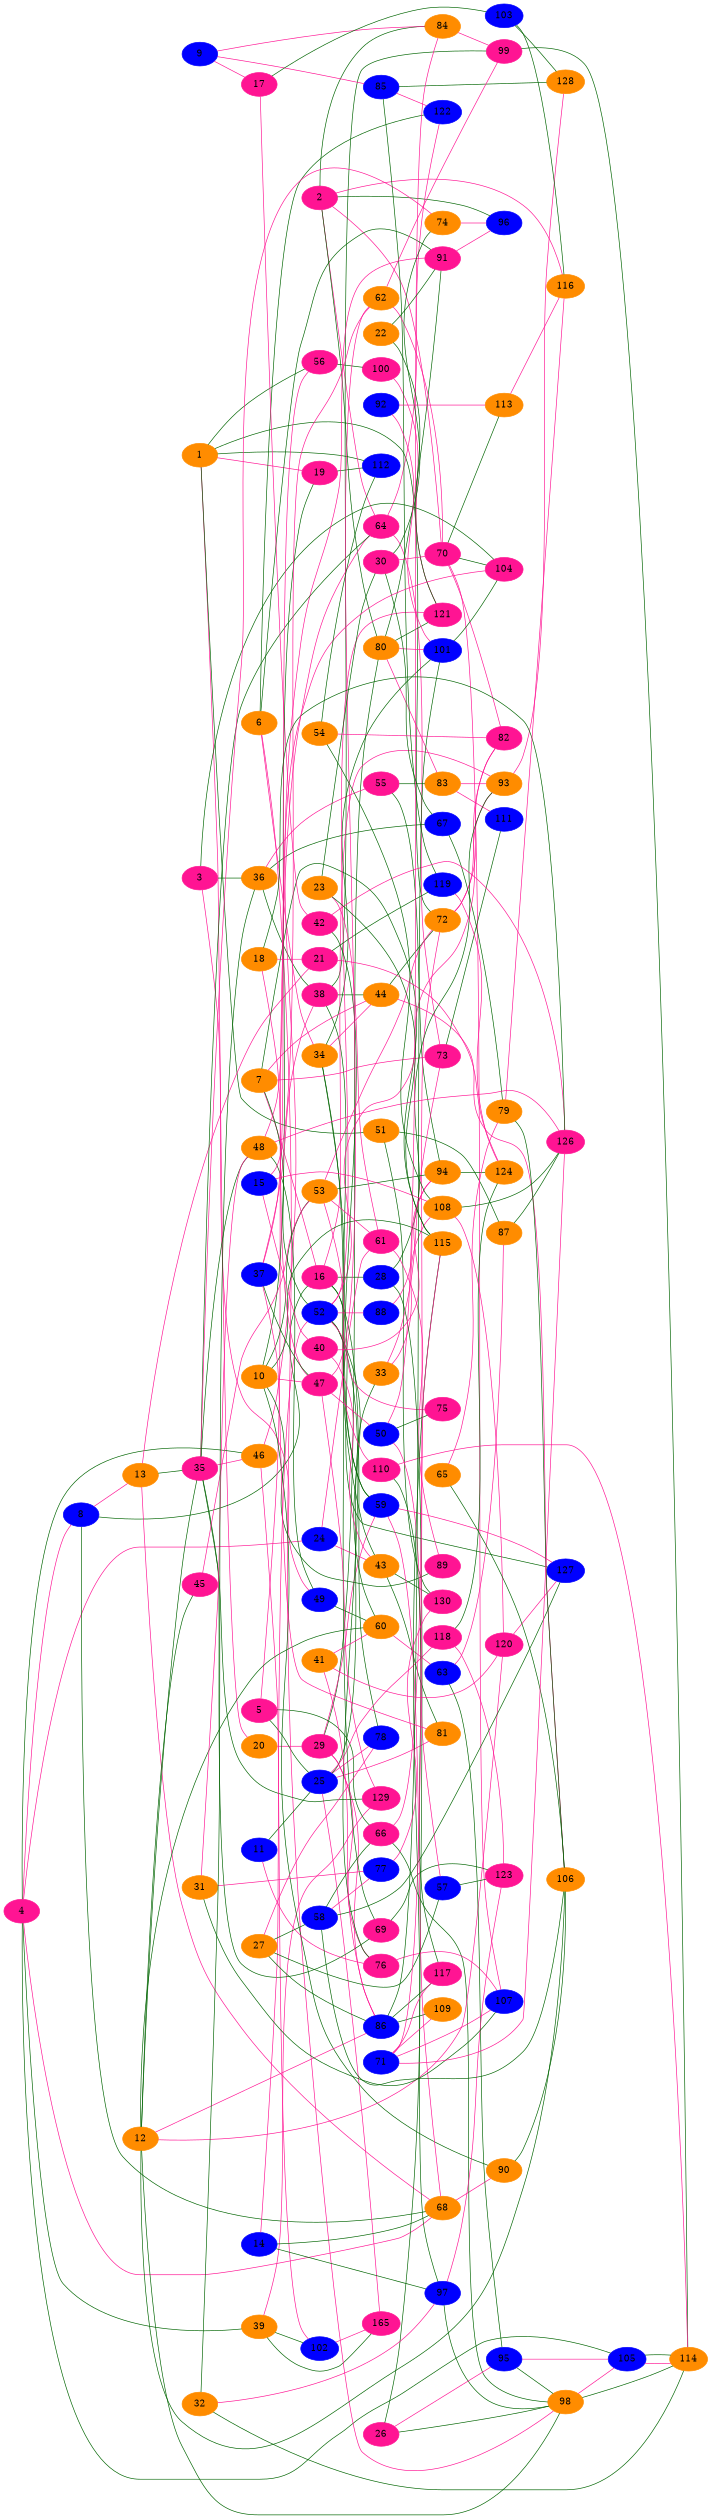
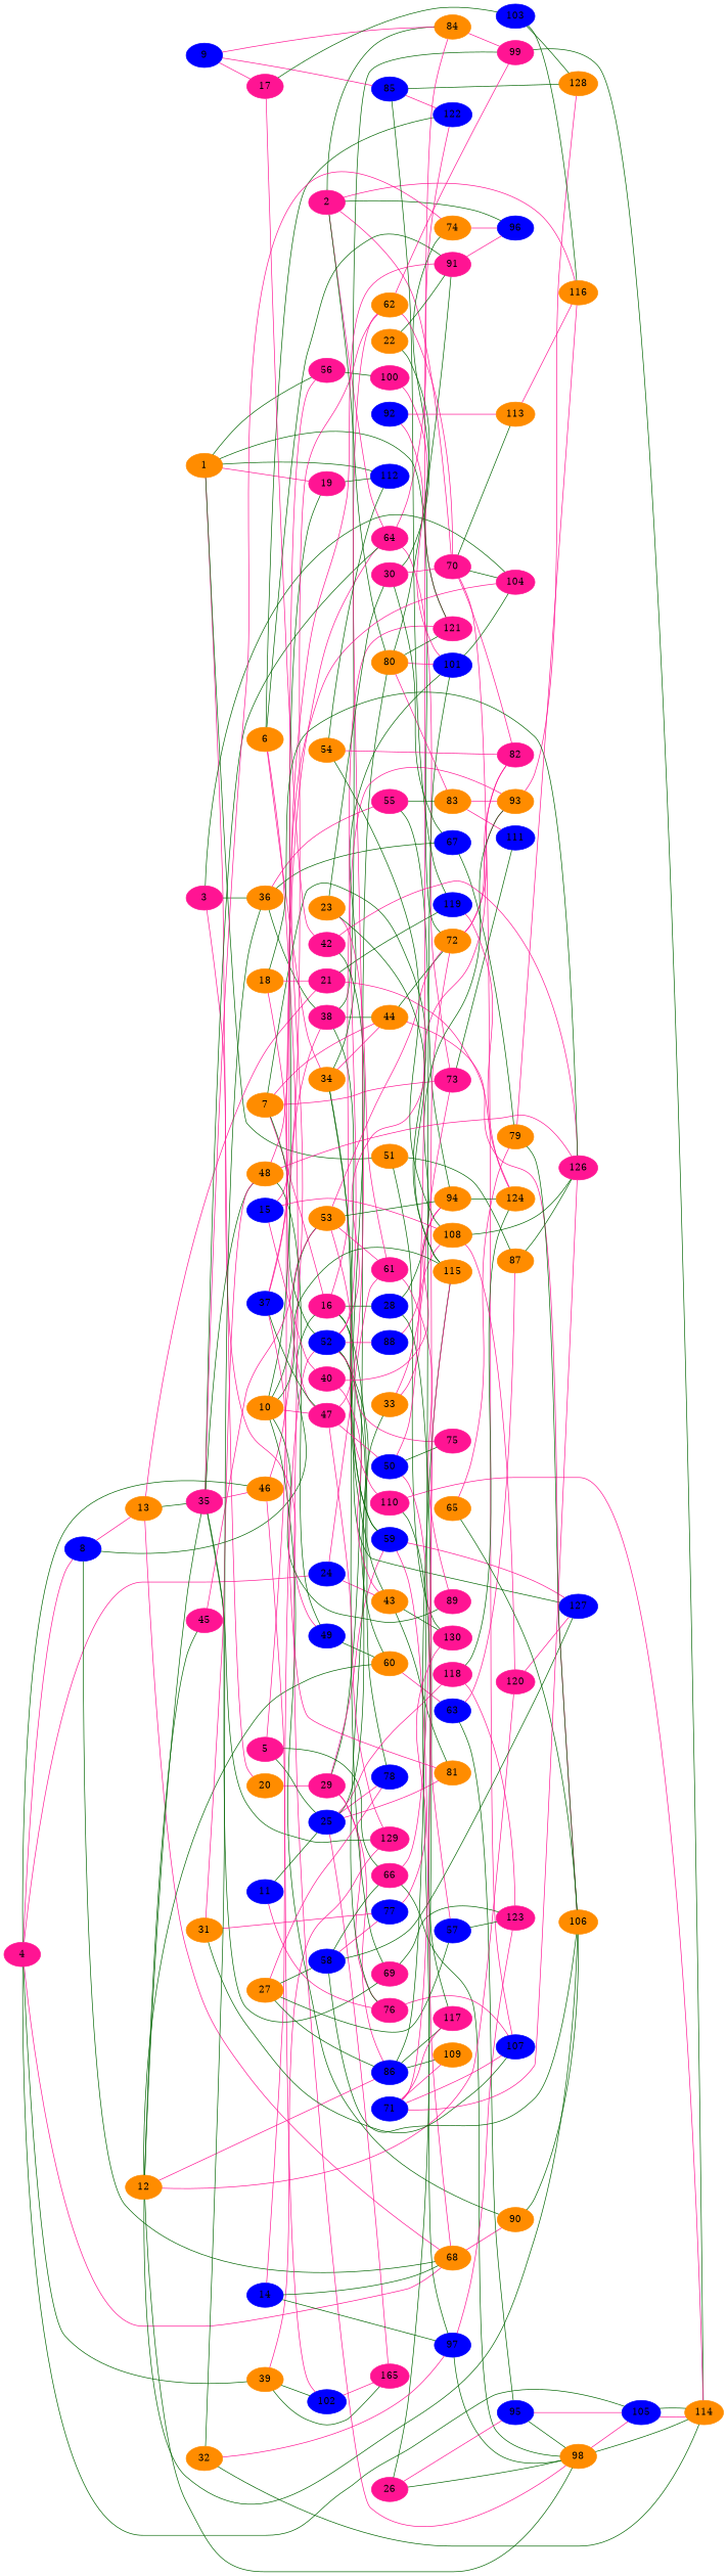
  graph {
    rankdir=LR
    node [color=darkorange style=filled]
    edge [color=deeppink]
    19 [color=deeppink]
    1
    20
    51
    56 [color=deeppink]
    72
    112 [color=blue]
    29 [color=deeppink]
    130 [color=deeppink]
    87
    100 [color=deeppink]
    93
    82 [color=deeppink]
    2 [color=deeppink]
    64 [color=deeppink]
    70 [color=deeppink]
    80
    84
    96 [color=blue]
    116
    122 [color=blue]
    73 [color=deeppink]
    104 [color=deeppink]
    107 [color=blue]
    113
    91 [color=deeppink]
    121 [color=deeppink]
    101 [color=blue]
    83
    99 [color=deeppink]
    3 [color=deeppink]
    36
    49 [color=blue]
    67 [color=blue]
    38 [color=deeppink]
    55 [color=deeppink]
    60
    4 [color=deeppink]
    8 [color=blue]
    24 [color=blue]
    39
    46
    68
    105 [color=blue]
    16 [color=deeppink]
    13
    61 [color=deeppink]
    43
    n49 [color=deeppink label=165]
    129 [color=deeppink]
    102 [color=blue]
    90
    114
    5 [color=deeppink]
    25 [color=blue]
    66 [color=deeppink]
    78 [color=blue]
    33
    81
    118 [color=deeppink]
    98
    6
    34
    44
    69 [color=deeppink]
    7
    52 [color=blue]
    115
    28 [color=blue]
    127 [color=blue]
    106
    76 [color=deeppink]
    75 [color=deeppink]
    88 [color=blue]
    111 [color=blue]
    35 [color=deeppink]
    21 [color=deeppink]
    9 [color=blue]
    17 [color=deeppink]
    85 [color=blue]
    42 [color=deeppink]
    103 [color=blue]
    119 [color=blue]
    128
    10
    47 [color=deeppink]
    53
    89 [color=deeppink]
    62
    50 [color=blue]
    94
    110 [color=deeppink]
    11 [color=blue]
    12
    45 [color=deeppink]
    86 [color=blue]
    120 [color=deeppink]
    74
    48
    63 [color=blue]
    109
    117 [color=deeppink]
    124
    14 [color=blue]
    97 [color=blue]
    123 [color=deeppink]
    15 [color=blue]
    40 [color=deeppink]
    108
    126 [color=deeppink]
    59 [color=blue]
    18
    22
    23
    30 [color=deeppink]
    26 [color=deeppink]
    95 [color=blue]
    27
    57 [color=blue]
    58 [color=blue]
    77 [color=blue]
    79
    31
    32
    37 [color=blue]
-   41
    54
    65
    71 [color=blue]
    92 [color=blue]
    19 -- 112 [color=darkgreen]
    1 -- 19
    1 -- 20
    1 -- 51 [color=darkgreen]
    1 -- 56 [color=darkgreen]
    1 -- 72 [color=darkgreen]
    1 -- 112 [color=darkgreen]
    20 -- 29
    51 -- 130 [color=darkgreen]
    51 -- 87 [color=darkgreen]
    56 -- 100 [color=darkgreen]
    72 -- 93
    72 -- 82
    29 -- 80 [color=darkgreen]
    29 -- 76
    29 -- 86
    29 -- 59
    87 -- 126 [color=darkgreen]
    100 -- 121
    93 -- 128
    2 -- 64
    2 -- 70
    2 -- 80 [color=darkgreen]
    2 -- 84 [color=darkgreen]
    2 -- 96 [color=darkgreen]
    2 -- 116
    64 -- 122
    64 -- 73
    70 -- 82
    70 -- 104 [color=darkgreen]
    70 -- 107
    70 -- 113 [color=darkgreen]
    80 -- 91 [color=darkgreen]
    80 -- 121 [color=darkgreen]
    80 -- 101
    80 -- 83
    84 -- 99
    73 -- 111 [color=darkgreen]
    113 -- 116
    91 -- 96
    101 -- 104 [color=darkgreen]
    83 -- 93
    83 -- 111
    99 -- 114 [color=darkgreen]
    3 -- 104 [color=darkgreen]
    3 -- 36 [color=darkgreen]
    3 -- 49
    36 -- 67 [color=darkgreen]
    36 -- 38 [color=darkgreen]
    36 -- 55
    49 -- 60 [color=darkgreen]
    67 -- 79 [color=darkgreen]
    38 -- 99 [color=darkgreen]
    38 -- 44 [color=darkgreen]
    38 -- 59 [color=darkgreen]
    55 -- 83 [color=darkgreen]
    55 -- 94 [color=darkgreen]
    60 -- 63
    4 -- 8
    4 -- 24
    4 -- 39 [color=darkgreen]
    4 -- 46 [color=darkgreen]
    4 -- 68
    4 -- 105 [color=darkgreen]
    8 -- 68 [color=darkgreen]
    8 -- 16 [color=darkgreen]
    8 -- 13
    24 -- 61
    24 -- 43
    39 -- n49 [color=darkgreen]
    39 -- 129
    39 -- 102 [color=darkgreen]
    46 -- 91
    46 -- 102
    68 -- 90
    105 -- 114
    105 -- 114 [color=darkgreen]
    16 -- 93
    16 -- 78 [color=darkgreen]
    16 -- 28 [color=darkgreen]
    16 -- 127 [color=darkgreen]
    13 -- 68
    13 -- 35 [color=darkgreen]
    13 -- 21
    61 -- 89
    43 -- 130 [color=darkgreen]
    43 -- 81 [color=darkgreen]
    102 -- n49
    90 -- 106 [color=darkgreen]
    5 -- 64
    5 -- 25 [color=darkgreen]
    5 -- 66 [color=darkgreen]
    25 -- n49
    25 -- 78
    25 -- 33 [color=darkgreen]
    25 -- 81
    25 -- 118
    66 -- 72
    66 -- 98 [color=darkgreen]
    33 -- 73
    33 -- 108
    118 -- 124 [color=darkgreen]
    118 -- 123
    98 -- 105
    98 -- 114 [color=darkgreen]
    6 -- 122 [color=darkgreen]
    6 -- 91 [color=darkgreen]
    6 -- 98
    6 -- 34
    34 -- 101 [color=darkgreen]
    34 -- 43 [color=darkgreen]
    34 -- 44
    34 -- 69 [color=darkgreen]
    44 -- 72 [color=darkgreen]
    44 -- 106
    69 -- 123 [color=darkgreen]
    7 -- 73
    7 -- 16
    7 -- 44
    7 -- 52 [color=darkgreen]
    7 -- 115 [color=darkgreen]
    52 -- 82
    52 -- 121
    52 -- 60 [color=darkgreen]
    52 -- 76 [color=darkgreen]
    52 -- 75
    52 -- 88
    28 -- 93 [color=darkgreen]
    28 -- 97 [color=darkgreen]
    76 -- 107
    88 -- 94
    35 -- 64 [color=darkgreen]
    35 -- 46
    35 -- 129 [color=darkgreen]
    35 -- 69 [color=darkgreen]
    35 -- 74
    35 -- 48 [color=darkgreen]
    21 -- 119 [color=darkgreen]
    21 -- 124
    9 -- 84
    9 -- 17
    9 -- 85
    17 -- 42
    17 -- 103 [color=darkgreen]
    85 -- 122
    85 -- 119 [color=darkgreen]
    85 -- 128 [color=darkgreen]
    42 -- 126
    42 -- 59 [color=darkgreen]
    103 -- 116 [color=darkgreen]
    103 -- 128 [color=darkgreen]
    119 -- 124
    10 -- 19 [color=darkgreen]
    10 -- 90 [color=darkgreen]
    10 -- 115 [color=darkgreen]
    10 -- 47
    10 -- 53 [color=darkgreen]
    10 -- 89 [color=darkgreen]
    47 -- 129
    47 -- 62
    47 -- 50
    53 -- 72
    53 -- 61
    53 -- 94 [color=darkgreen]
    53 -- 110
    62 -- 70
    62 -- 99
    50 -- 84
    50 -- 75 [color=darkgreen]
    50 -- 57
    94 -- 124 [color=darkgreen]
    110 -- 114
    110 -- 117 [color=darkgreen]
    11 -- 25 [color=darkgreen]
    11 -- 76
    12 -- 60 [color=darkgreen]
    12 -- 98 [color=darkgreen]
    12 -- 106 [color=darkgreen]
    12 -- 35 [color=darkgreen]
    12 -- 45 [color=darkgreen]
    12 -- 86
    12 -- 120
    45 -- 53
    86 -- 101 [color=darkgreen]
    86 -- 109 [color=darkgreen]
    86 -- 117 [color=darkgreen]
    120 -- 127
    74 -- 96
    48 -- 56
    48 -- 49 [color=darkgreen]
    48 -- 126
    63 -- 87
    63 -- 95 [color=darkgreen]
    14 -- 68 [color=darkgreen]
    14 -- 52
    14 -- 97 [color=darkgreen]
    97 -- 98 [color=darkgreen]
    97 -- 123
    15 -- 62
    15 -- 40
    15 -- 108
    40 -- 43
    40 -- 94
    108 -- 120
    108 -- 126 [color=darkgreen]
    59 -- 68
    59 -- 127
    18 -- 21
    18 -- 47
    18 -- 126 [color=darkgreen]
    22 -- 91 [color=darkgreen]
    22 -- 121 [color=darkgreen]
    23 -- 61
    23 -- 115 [color=darkgreen]
    23 -- 30 [color=darkgreen]
    30 -- 70
    30 -- 67 [color=darkgreen]
    30 -- 74 [color=darkgreen]
    26 -- 98 [color=darkgreen]
    26 -- 115 [color=darkgreen]
    26 -- 95
    95 -- 105
    95 -- 98 [color=darkgreen]
    27 -- 78
    27 -- 86 [color=darkgreen]
    27 -- 57 [color=darkgreen]
    27 -- 58 [color=darkgreen]
    57 -- 123 [color=darkgreen]
    58 -- 66 [color=darkgreen]
    58 -- 127 [color=darkgreen]
    58 -- 106 [color=darkgreen]
    58 -- 77
    77 -- 130
    79 -- 116
    79 -- 106 [color=darkgreen]
    31 -- 107 [color=darkgreen]
    31 -- 48
    31 -- 77
    32 -- 36 [color=darkgreen]
    32 -- 114 [color=darkgreen]
    32 -- 97
    37 -- 104
    37 -- 38
    37 -- 81
    37 -- 47 [color=darkgreen]
-   41 -- 60
-   41 -- 86
-   41 -- 120
    54 -- 112 [color=darkgreen]
    54 -- 82
    54 -- 108 [color=darkgreen]
    65 -- 106 [color=darkgreen]
    65 -- 79
    71 -- 107
    71 -- 115
    71 -- 109
    71 -- 117
    71 -- 126
    92 -- 113
    92 -- 101
  }
